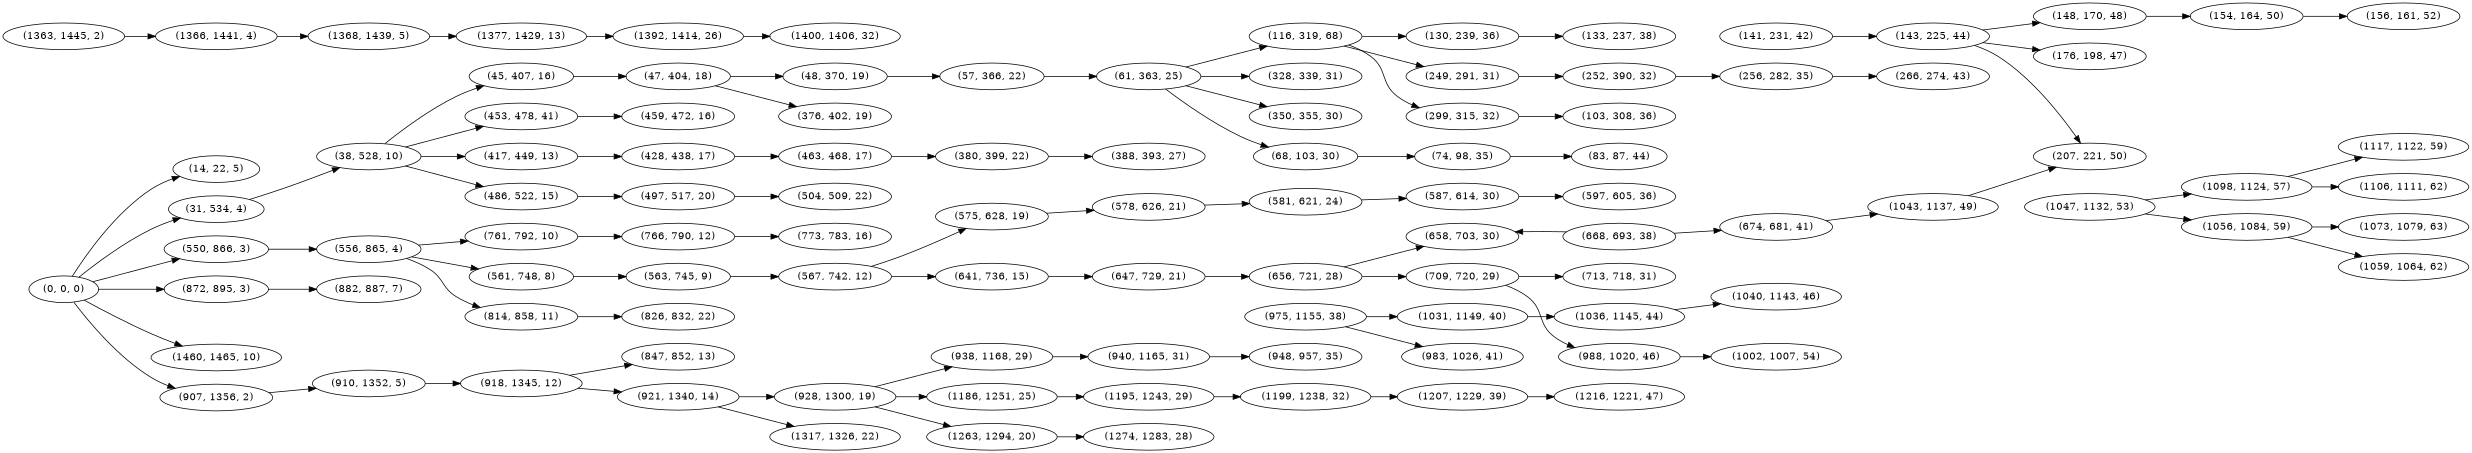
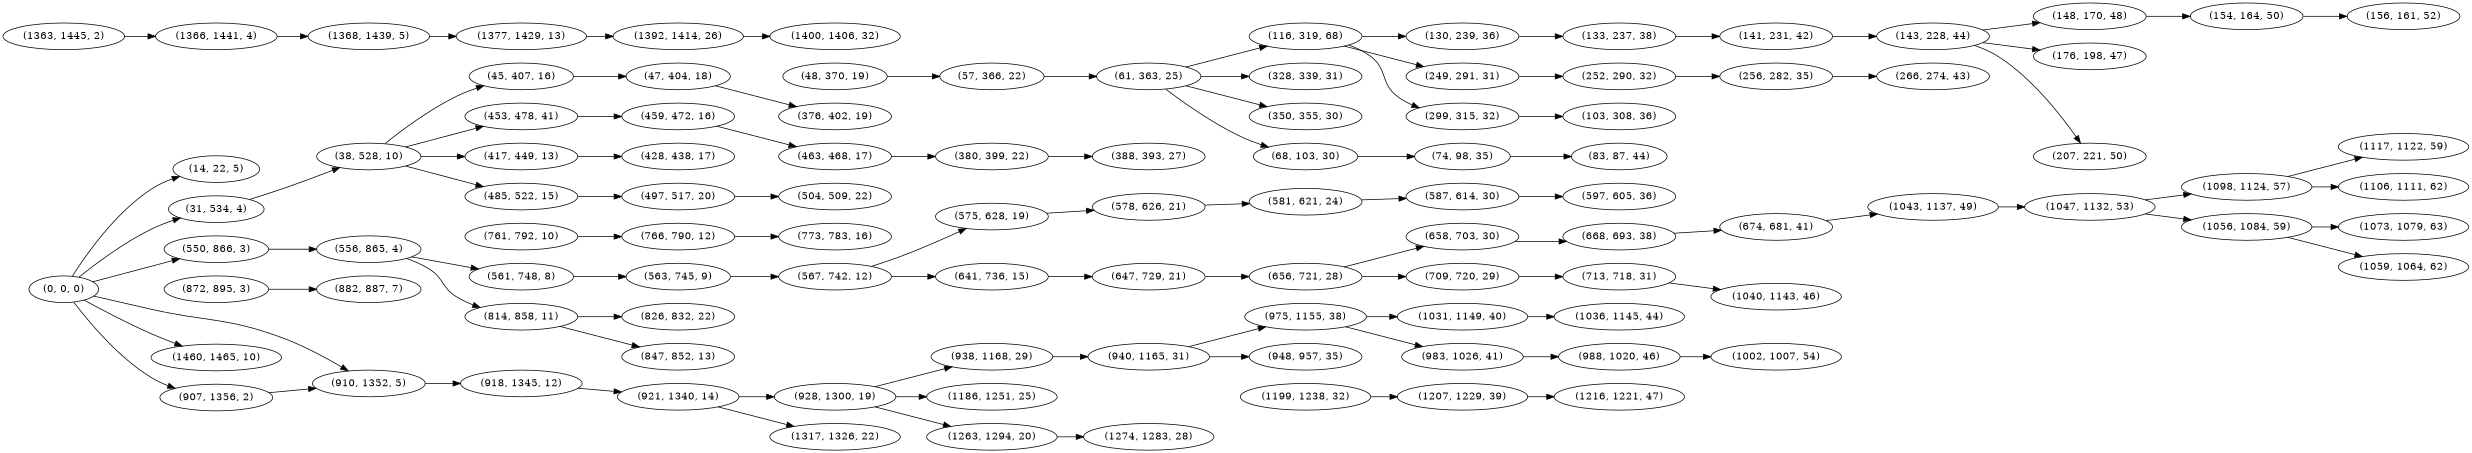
  digraph {
    rankdir=LR
    "(0, 0, 0)"
    "(14, 22, 5)"
    "(31, 534, 4)"
    "(550, 866, 3)"
    "(872, 895, 3)"
    "(907, 1356, 2)"
    "(1460, 1465, 10)"
    "(38, 528, 10)"
    "(556, 865, 4)"
    "(882, 887, 7)"
    "(910, 1352, 5)"
    "(1363, 1445, 2)"
    "(1366, 1441, 4)"
    "(45, 407, 16)"
    "(417, 449, 13)"
    n16 [label="(453, 478, 41)"]
-   "(486, 522, 15)"
+   "(486, 522, 15)" [label="(485, 522, 15)"]
    "(47, 404, 18)"
    "(428, 438, 17)"
    "(459, 472, 16)"
    "(497, 517, 20)"
    "(48, 370, 19)"
    "(376, 402, 19)"
    "(57, 366, 22)"
    "(61, 363, 25)"
    "(68, 103, 30)"
    n27 [label="(116, 319, 68)"]
    "(328, 339, 31)"
    "(350, 355, 30)"
    "(74, 98, 35)"
    "(130, 239, 36)"
    "(249, 291, 31)"
    "(299, 315, 32)"
    "(83, 87, 44)"
    "(133, 237, 38)"
-   "(252, 290, 32)" [label="(252, 390, 32)"]
+   "(252, 290, 32)"
    n37 [label="(103, 308, 36)"]
    "(141, 231, 42)"
-   "(143, 228, 44)" [label="(143, 225, 44)"]
+   "(143, 228, 44)"
    "(148, 170, 48)"
    "(176, 198, 47)"
    "(207, 221, 50)"
    "(154, 164, 50)"
    "(156, 161, 52)"
    "(256, 282, 35)"
    "(266, 274, 43)"
    "(380, 399, 22)"
    "(388, 393, 27)"
    "(463, 468, 17)"
    "(504, 509, 22)"
    "(561, 748, 8)"
    "(761, 792, 10)"
    "(814, 858, 11)"
    "(563, 745, 9)"
    "(766, 790, 12)"
    "(826, 832, 22)"
    "(847, 852, 13)"
    "(567, 742, 12)"
    "(575, 628, 19)"
    "(641, 736, 15)"
    "(578, 626, 21)"
    "(647, 729, 21)"
    "(581, 621, 24)"
    "(587, 614, 30)"
    "(597, 605, 36)"
    "(656, 721, 28)"
    "(658, 703, 30)"
    "(709, 720, 29)"
    "(668, 693, 38)"
    "(713, 718, 31)"
    "(674, 681, 41)"
    "(1043, 1137, 49)"
    "(773, 783, 16)"
    "(918, 1345, 12)"
    "(921, 1340, 14)"
    "(928, 1300, 19)"
    "(1317, 1326, 22)"
    "(938, 1168, 29)"
    "(1186, 1251, 25)"
    "(1263, 1294, 20)"
    "(940, 1165, 31)"
-   "(1195, 1243, 29)"
    "(1274, 1283, 28)"
    "(948, 957, 35)"
    "(975, 1155, 38)"
    "(983, 1026, 41)"
    "(1031, 1149, 40)"
    "(988, 1020, 46)"
    "(1036, 1145, 44)"
    "(1002, 1007, 54)"
    "(1040, 1143, 46)"
    "(1047, 1132, 53)"
    "(1056, 1084, 59)"
    "(1098, 1124, 57)"
    "(1059, 1064, 62)"
    "(1073, 1079, 63)"
    "(1106, 1111, 62)"
    "(1117, 1122, 59)"
    "(1199, 1238, 32)"
    "(1207, 1229, 39)"
    "(1216, 1221, 47)"
    "(1368, 1439, 5)"
    "(1377, 1429, 13)"
    "(1392, 1414, 26)"
    "(1400, 1406, 32)"
    "(0, 0, 0)" -> "(14, 22, 5)"
    "(0, 0, 0)" -> "(31, 534, 4)"
    "(0, 0, 0)" -> "(550, 866, 3)"
-   "(0, 0, 0)" -> "(872, 895, 3)"
+   "(0, 0, 0)" -> "(910, 1352, 5)"
    "(0, 0, 0)" -> "(907, 1356, 2)"
    "(0, 0, 0)" -> "(1460, 1465, 10)"
    "(31, 534, 4)" -> "(38, 528, 10)"
    "(550, 866, 3)" -> "(556, 865, 4)"
    "(872, 895, 3)" -> "(882, 887, 7)"
    "(907, 1356, 2)" -> "(910, 1352, 5)"
    "(38, 528, 10)" -> "(45, 407, 16)"
    "(38, 528, 10)" -> "(417, 449, 13)"
    "(38, 528, 10)" -> n16
    "(38, 528, 10)" -> "(486, 522, 15)"
    "(556, 865, 4)" -> "(561, 748, 8)"
-   "(556, 865, 4)" -> "(761, 792, 10)"
    "(556, 865, 4)" -> "(814, 858, 11)"
    "(910, 1352, 5)" -> "(918, 1345, 12)"
    "(1363, 1445, 2)" -> "(1366, 1441, 4)"
    "(1366, 1441, 4)" -> "(1368, 1439, 5)"
    "(45, 407, 16)" -> "(47, 404, 18)"
    "(417, 449, 13)" -> "(428, 438, 17)"
    n16 -> "(459, 472, 16)"
    "(486, 522, 15)" -> "(497, 517, 20)"
-   "(47, 404, 18)" -> "(48, 370, 19)"
    "(47, 404, 18)" -> "(376, 402, 19)"
-   "(428, 438, 17)" -> "(463, 468, 17)"
+   "(459, 472, 16)" -> "(463, 468, 17)"
    "(497, 517, 20)" -> "(504, 509, 22)"
    "(48, 370, 19)" -> "(57, 366, 22)"
    "(57, 366, 22)" -> "(61, 363, 25)"
    "(61, 363, 25)" -> "(68, 103, 30)"
    "(61, 363, 25)" -> n27
    "(61, 363, 25)" -> "(328, 339, 31)"
    "(61, 363, 25)" -> "(350, 355, 30)"
    "(68, 103, 30)" -> "(74, 98, 35)"
    n27 -> "(130, 239, 36)"
    n27 -> "(249, 291, 31)"
    n27 -> "(299, 315, 32)"
    "(74, 98, 35)" -> "(83, 87, 44)"
    "(130, 239, 36)" -> "(133, 237, 38)"
    "(249, 291, 31)" -> "(252, 290, 32)"
    "(299, 315, 32)" -> n37
+   "(133, 237, 38)" -> "(141, 231, 42)"
    "(252, 290, 32)" -> "(256, 282, 35)"
    "(141, 231, 42)" -> "(143, 228, 44)"
    "(143, 228, 44)" -> "(148, 170, 48)"
    "(143, 228, 44)" -> "(176, 198, 47)"
    "(143, 228, 44)" -> "(207, 221, 50)"
    "(148, 170, 48)" -> "(154, 164, 50)"
    "(154, 164, 50)" -> "(156, 161, 52)"
    "(256, 282, 35)" -> "(266, 274, 43)"
    "(380, 399, 22)" -> "(388, 393, 27)"
    "(463, 468, 17)" -> "(380, 399, 22)"
    "(561, 748, 8)" -> "(563, 745, 9)"
    "(761, 792, 10)" -> "(766, 790, 12)"
    "(814, 858, 11)" -> "(826, 832, 22)"
-   "(918, 1345, 12)" -> "(847, 852, 13)"
+   "(814, 858, 11)" -> "(847, 852, 13)"
    "(563, 745, 9)" -> "(567, 742, 12)"
    "(766, 790, 12)" -> "(773, 783, 16)"
    "(567, 742, 12)" -> "(575, 628, 19)"
    "(567, 742, 12)" -> "(641, 736, 15)"
    "(575, 628, 19)" -> "(578, 626, 21)"
    "(641, 736, 15)" -> "(647, 729, 21)"
    "(578, 626, 21)" -> "(581, 621, 24)"
    "(647, 729, 21)" -> "(656, 721, 28)"
    "(581, 621, 24)" -> "(587, 614, 30)"
    "(587, 614, 30)" -> "(597, 605, 36)"
    "(656, 721, 28)" -> "(658, 703, 30)"
    "(656, 721, 28)" -> "(709, 720, 29)"
-   "(668, 693, 38)" -> "(658, 703, 30)"
+   "(658, 703, 30)" -> "(668, 693, 38)"
    "(709, 720, 29)" -> "(713, 718, 31)"
    "(668, 693, 38)" -> "(674, 681, 41)"
    "(674, 681, 41)" -> "(1043, 1137, 49)"
-   "(1043, 1137, 49)" -> "(207, 221, 50)"
+   "(1043, 1137, 49)" -> "(1047, 1132, 53)"
    "(918, 1345, 12)" -> "(921, 1340, 14)"
    "(921, 1340, 14)" -> "(928, 1300, 19)"
    "(921, 1340, 14)" -> "(1317, 1326, 22)"
    "(928, 1300, 19)" -> "(938, 1168, 29)"
    "(928, 1300, 19)" -> "(1186, 1251, 25)"
    "(928, 1300, 19)" -> "(1263, 1294, 20)"
    "(938, 1168, 29)" -> "(940, 1165, 31)"
-   "(1186, 1251, 25)" -> "(1195, 1243, 29)"
    "(1263, 1294, 20)" -> "(1274, 1283, 28)"
    "(940, 1165, 31)" -> "(948, 957, 35)"
-   "(1195, 1243, 29)" -> "(1199, 1238, 32)"
+   "(940, 1165, 31)" -> "(975, 1155, 38)"
    "(975, 1155, 38)" -> "(983, 1026, 41)"
    "(975, 1155, 38)" -> "(1031, 1149, 40)"
-   "(709, 720, 29)" -> "(988, 1020, 46)"
+   "(983, 1026, 41)" -> "(988, 1020, 46)"
    "(1031, 1149, 40)" -> "(1036, 1145, 44)"
    "(988, 1020, 46)" -> "(1002, 1007, 54)"
-   "(1036, 1145, 44)" -> "(1040, 1143, 46)"
+   "(713, 718, 31)" -> "(1040, 1143, 46)"
    "(1047, 1132, 53)" -> "(1056, 1084, 59)"
    "(1047, 1132, 53)" -> "(1098, 1124, 57)"
    "(1056, 1084, 59)" -> "(1059, 1064, 62)"
    "(1056, 1084, 59)" -> "(1073, 1079, 63)"
    "(1098, 1124, 57)" -> "(1106, 1111, 62)"
    "(1098, 1124, 57)" -> "(1117, 1122, 59)"
    "(1199, 1238, 32)" -> "(1207, 1229, 39)"
    "(1207, 1229, 39)" -> "(1216, 1221, 47)"
    "(1368, 1439, 5)" -> "(1377, 1429, 13)"
    "(1377, 1429, 13)" -> "(1392, 1414, 26)"
    "(1392, 1414, 26)" -> "(1400, 1406, 32)"
  }
